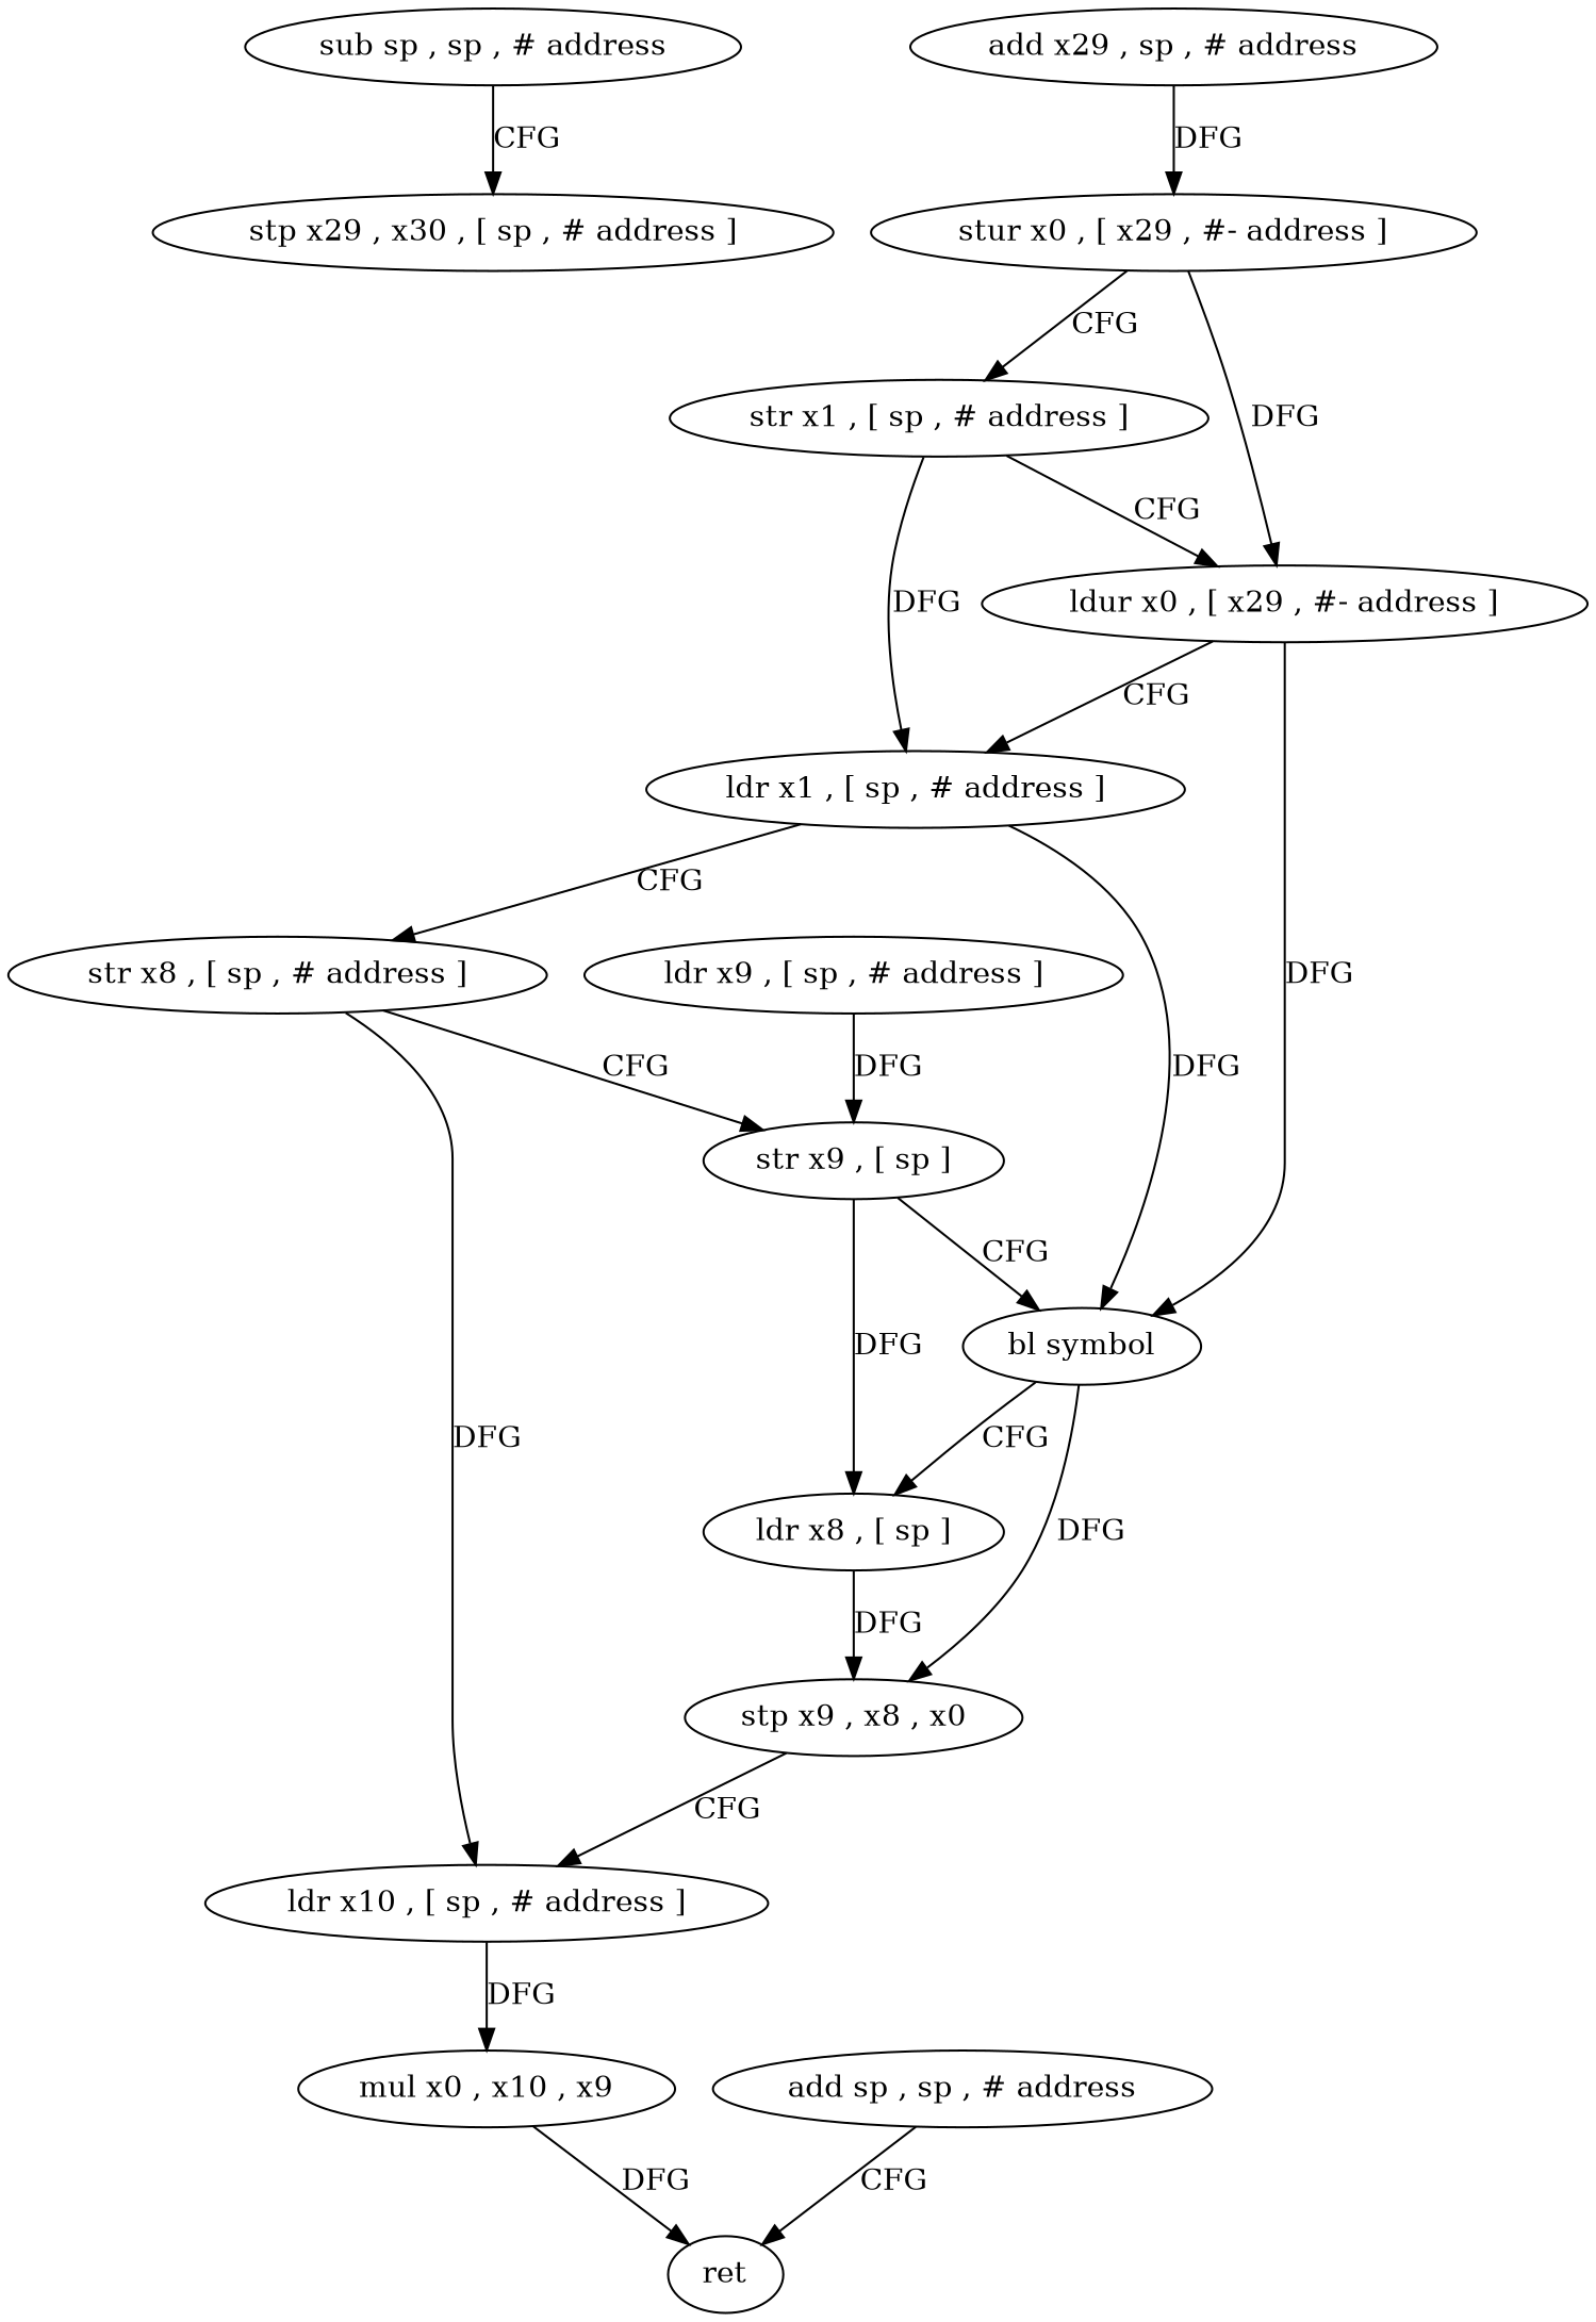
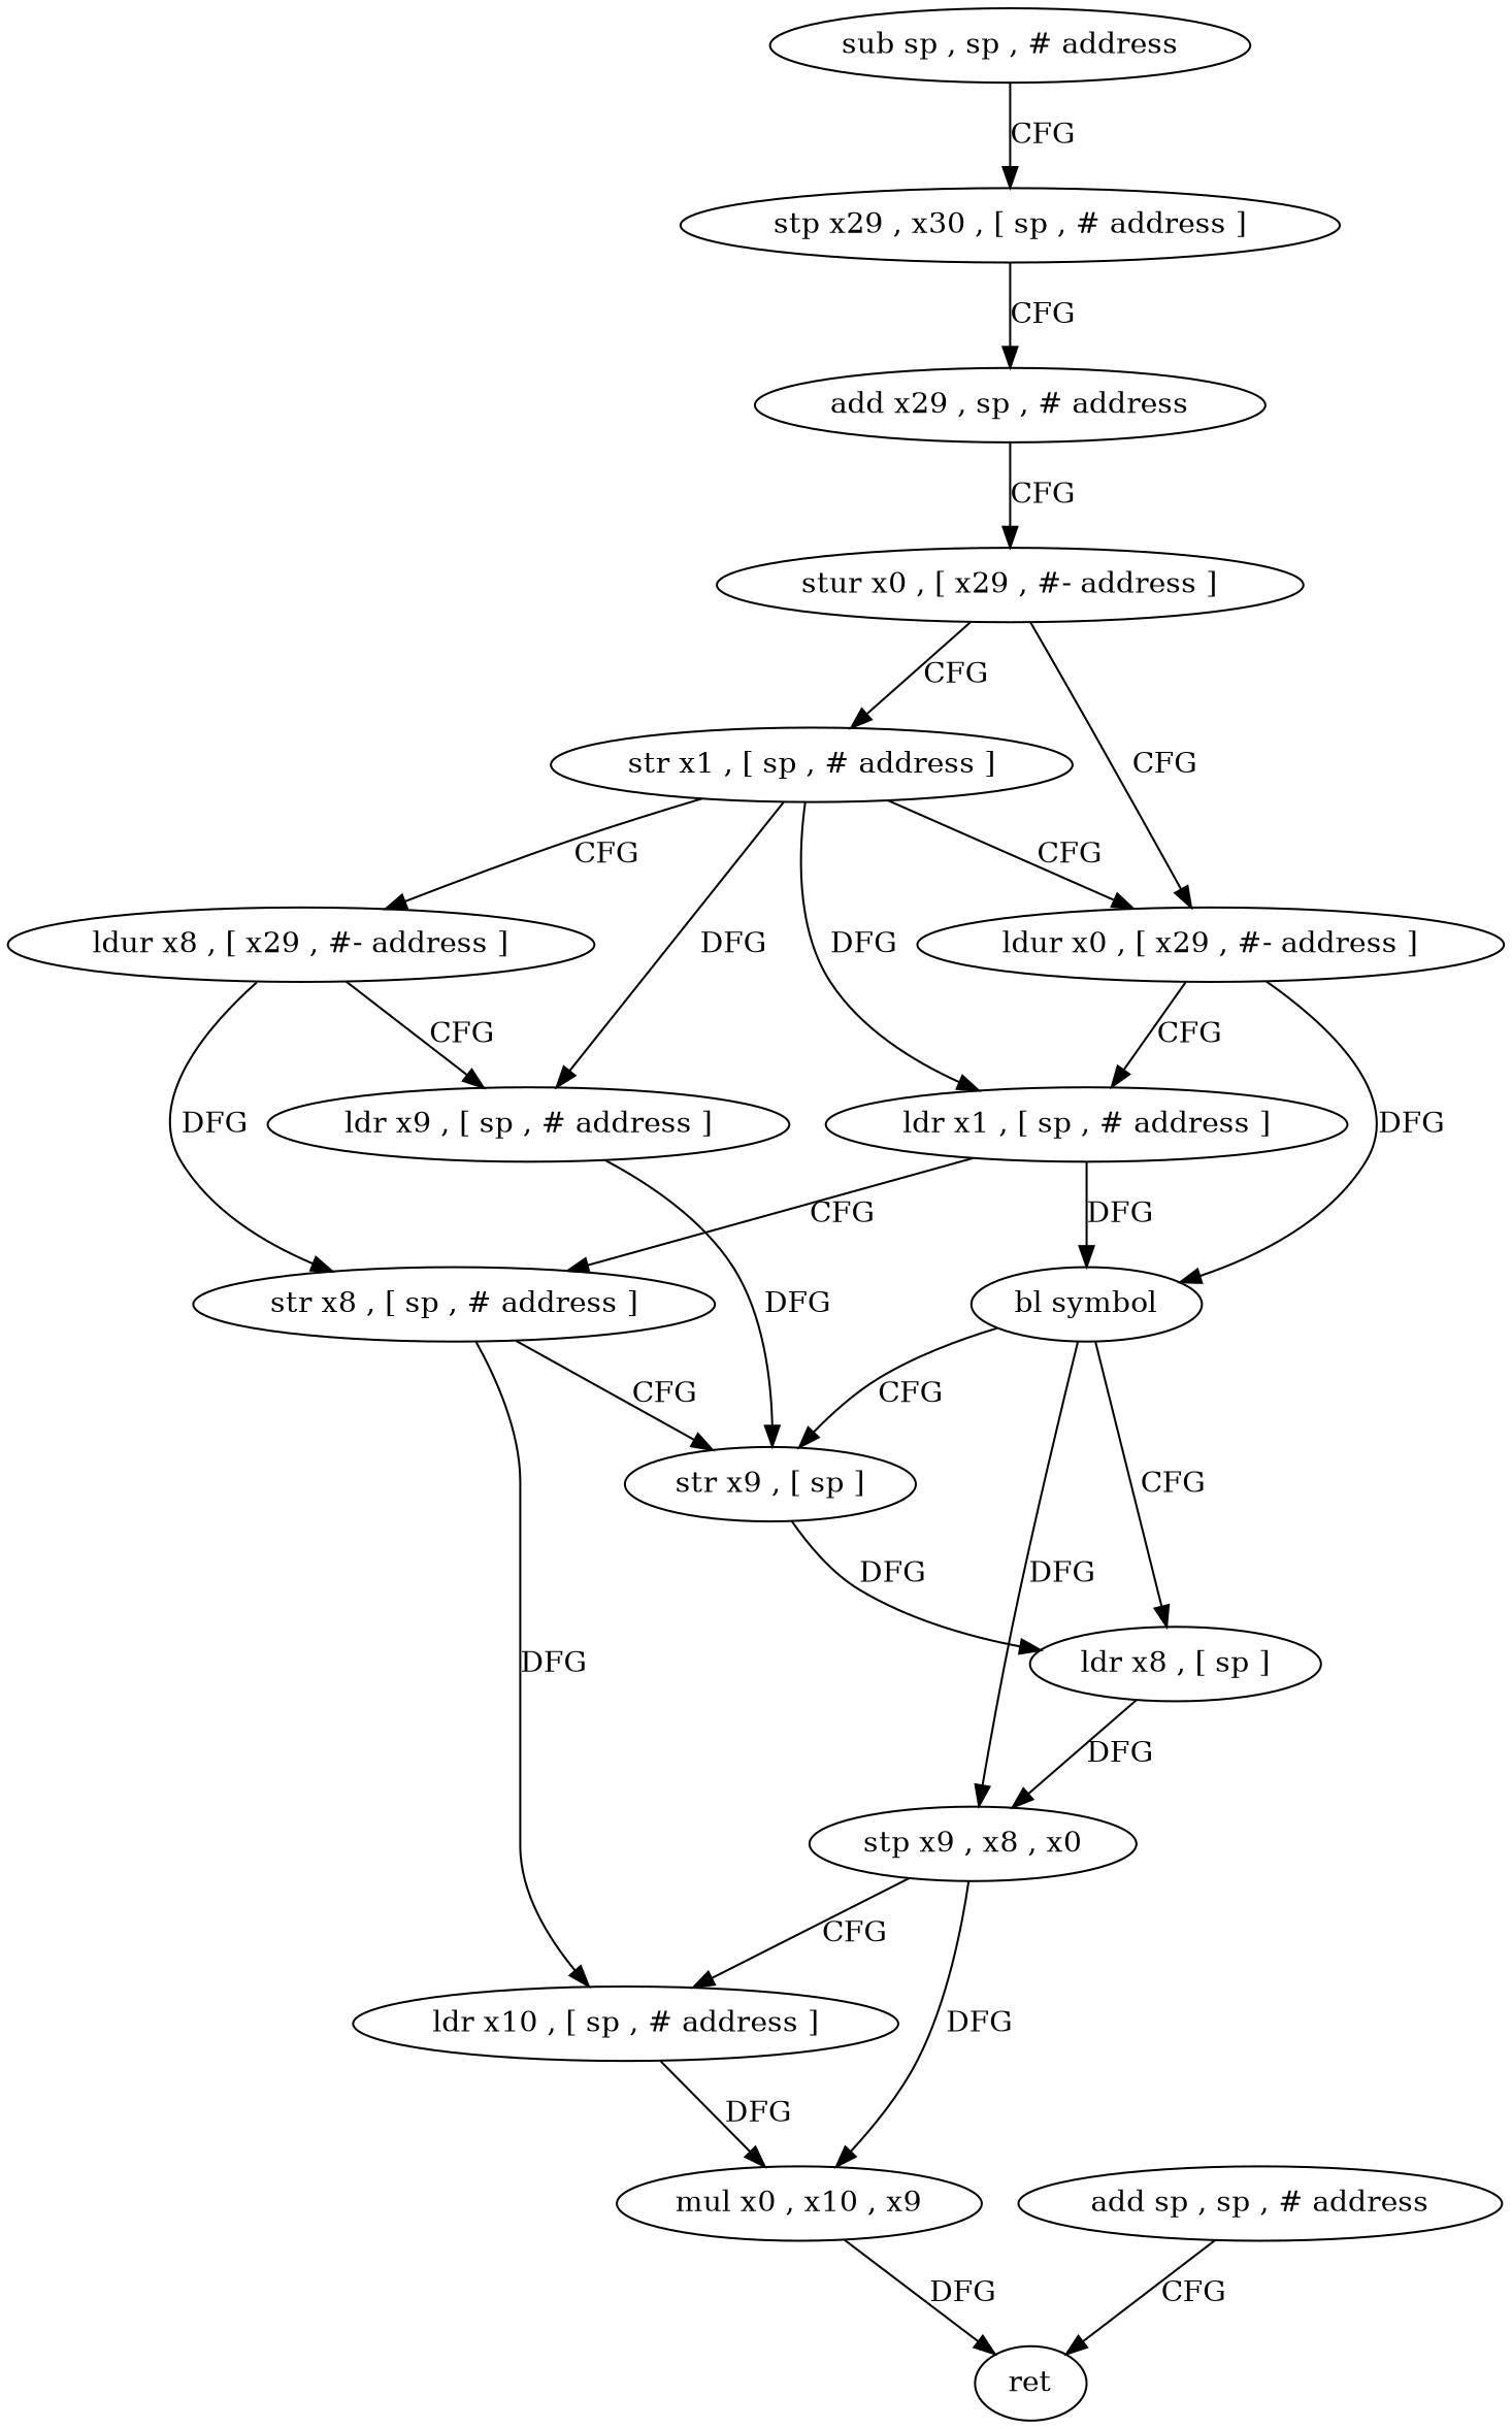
  digraph {
    n1 [label="sub sp , sp , # address"]
    n2 [label="stp x29 , x30 , [ sp , # address ]"]
    n3 [label="add x29 , sp , # address"]
    n4 [label="stur x0 , [ x29 , #- address ]"]
    n5 [label="str x1 , [ sp , # address ]"]
    n6 [label="ldur x0 , [ x29 , #- address ]"]
+   n7 [label="ldur x8 , [ x29 , #- address ]"]
    n8 [label="ldr x9 , [ sp , # address ]"]
    n9 [label="ldr x1 , [ sp , # address ]"]
    n10 [label="str x8 , [ sp , # address ]"]
    n11 [label="bl symbol"]
    n12 [label="str x9 , [ sp ]"]
    n13 [label="ldr x10 , [ sp , # address ]"]
    n14 [label="ldr x8 , [ sp ]"]
    n15 [label="stp x9 , x8 , x0"]
    n16 [label="mul x0 , x10 , x9"]
    n17 [label=ret]
    n18 [label="add sp , sp , # address"]
    n1 -> n2 [label=CFG]
-   n3 -> n4 [label=DFG]
+   n2 -> n3 [label=CFG]
+   n3 -> n4 [label=CFG]
    n4 -> n5 [label=CFG]
-   n4 -> n6 [label=DFG]
+   n4 -> n6 [label=CFG]
    n5 -> n6 [label=CFG]
+   n5 -> n7 [label=CFG]
+   n5 -> n8 [label=DFG]
    n5 -> n9 [label=DFG]
    n6 -> n9 [label=CFG]
    n6 -> n11 [label=DFG]
+   n7 -> n8 [label=CFG]
+   n7 -> n10 [label=DFG]
    n8 -> n12 [label=DFG]
    n9 -> n10 [label=CFG]
    n9 -> n11 [label=DFG]
    n10 -> n12 [label=CFG]
    n10 -> n13 [label=DFG]
    n11 -> n14 [label=CFG]
    n11 -> n15 [label=DFG]
-   n12 -> n11 [label=CFG]
+   n11 -> n12 [label=CFG]
    n12 -> n14 [label=DFG]
    n13 -> n16 [label=DFG]
    n14 -> n15 [label=DFG]
    n15 -> n13 [label=CFG]
+   n15 -> n16 [label=DFG]
    n16 -> n17 [label=DFG]
    n18 -> n17 [label=CFG]
  }
